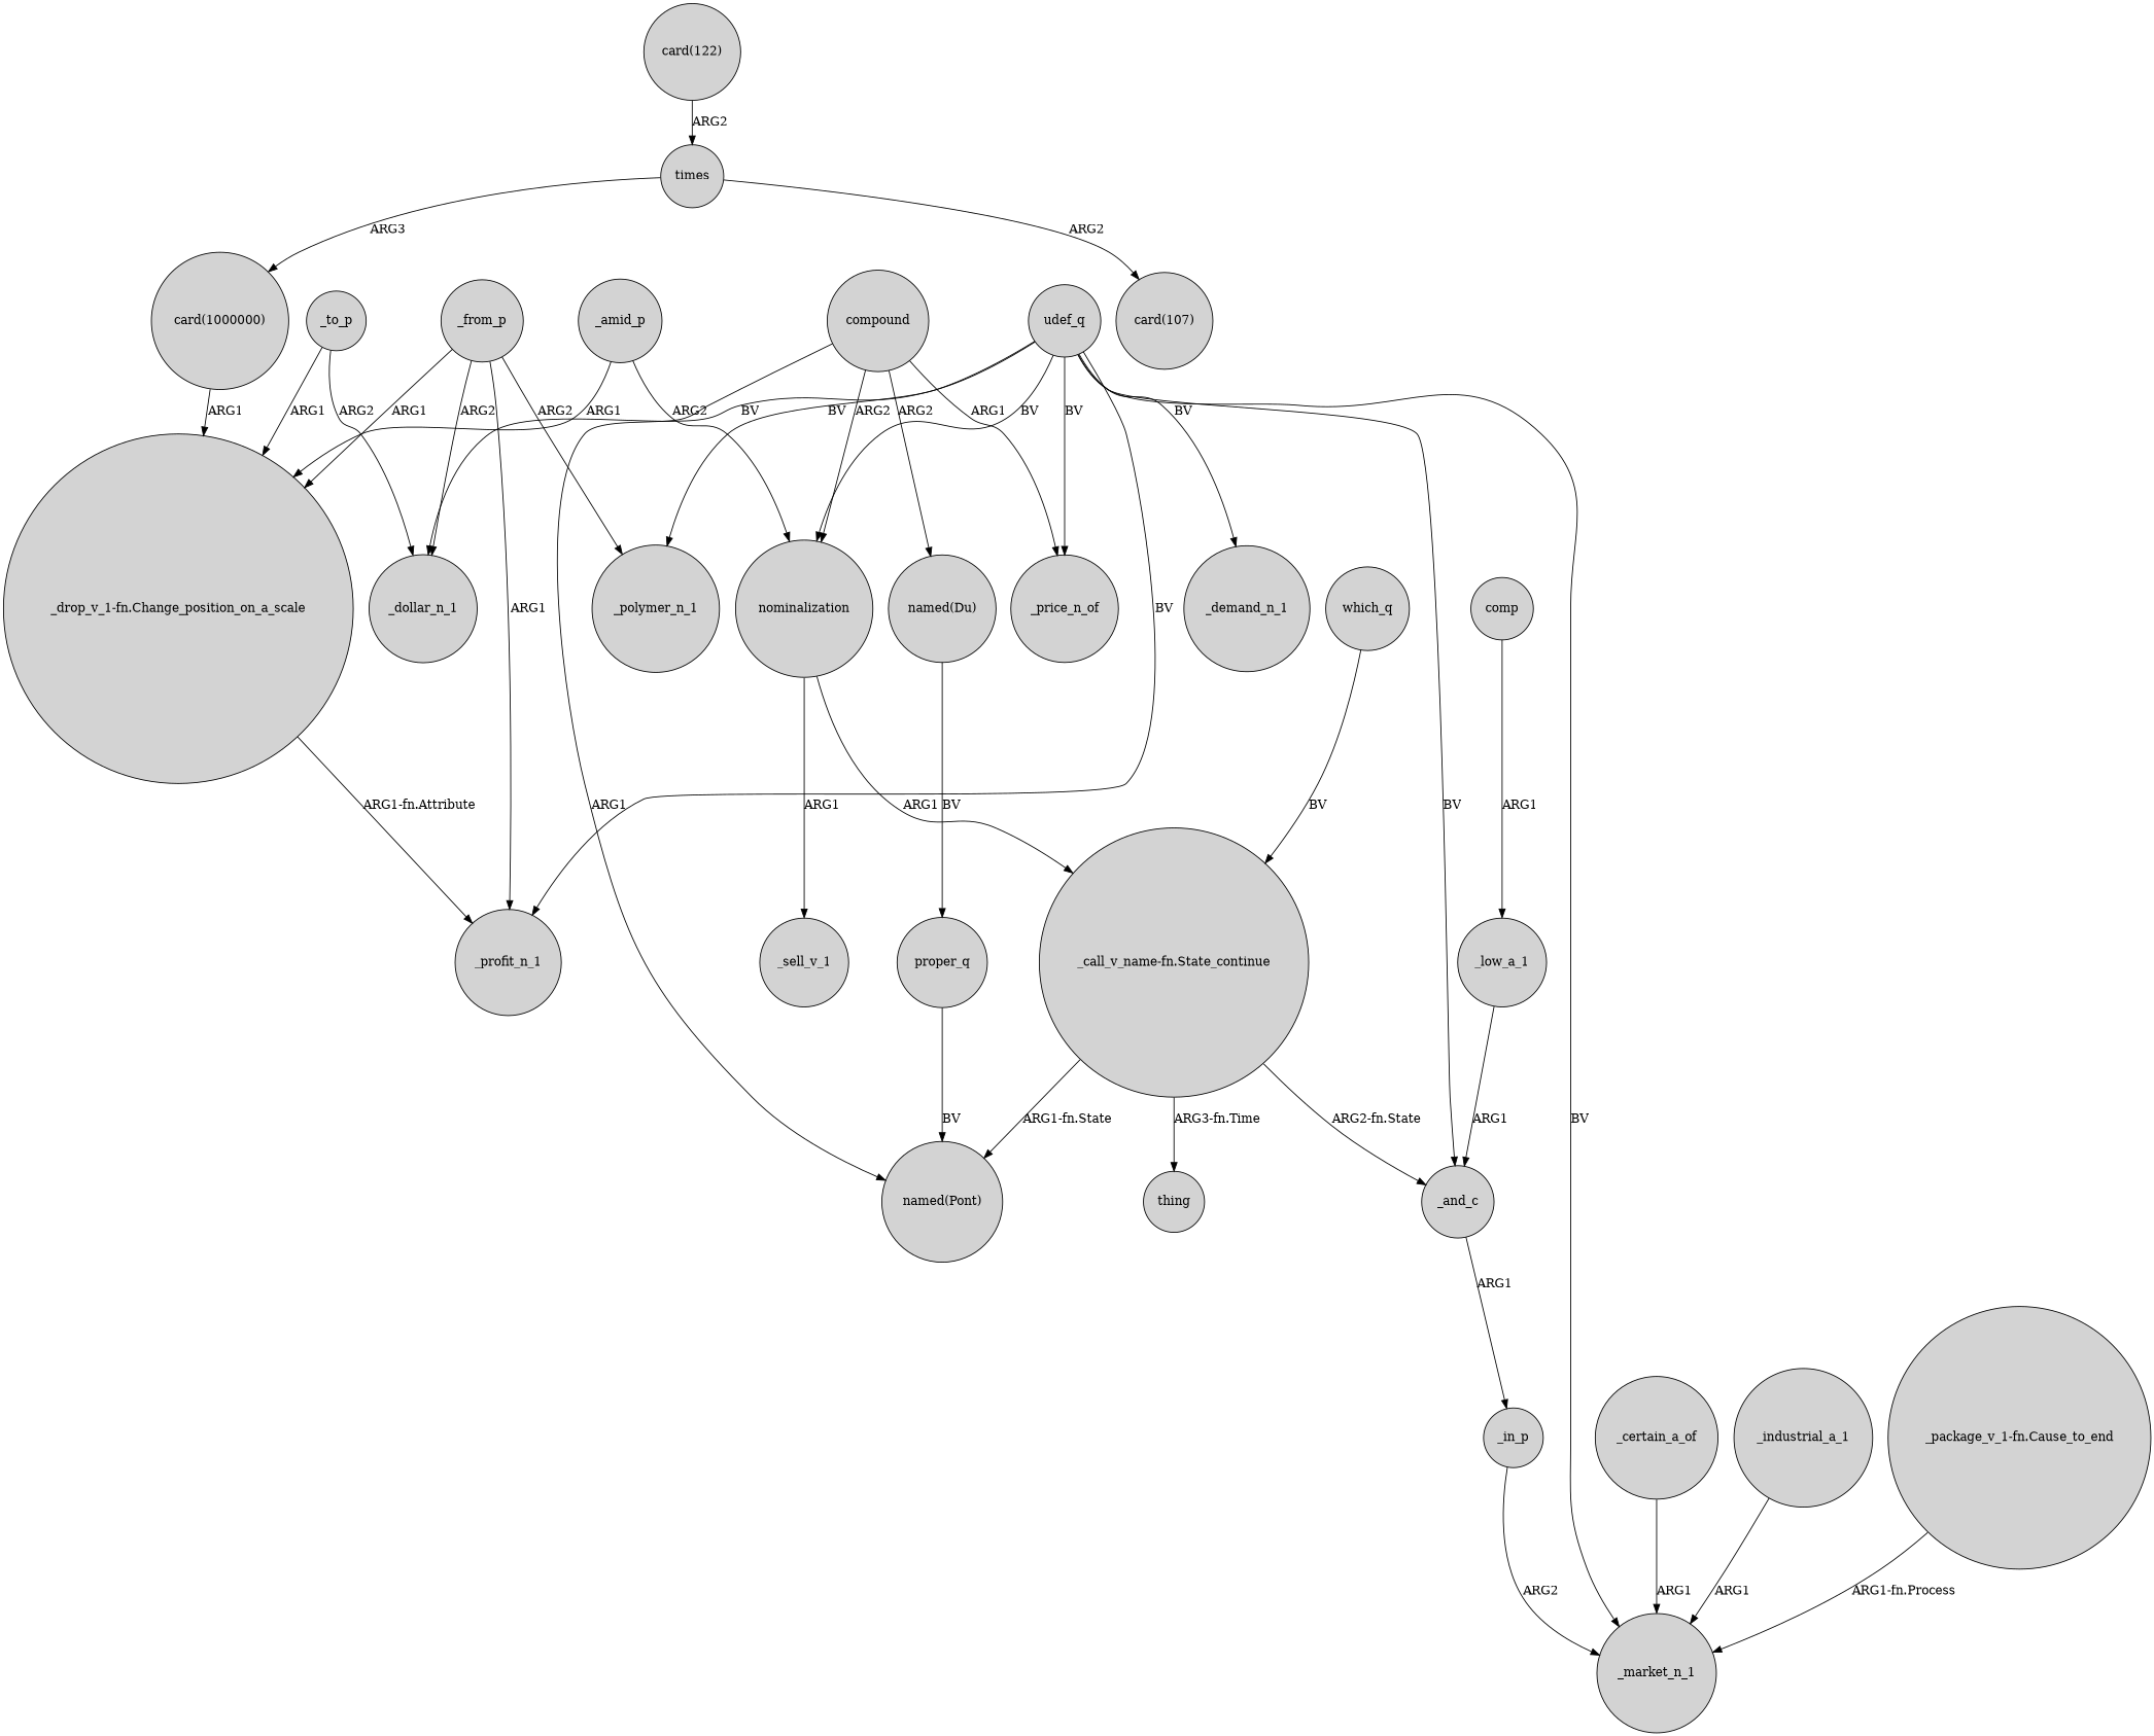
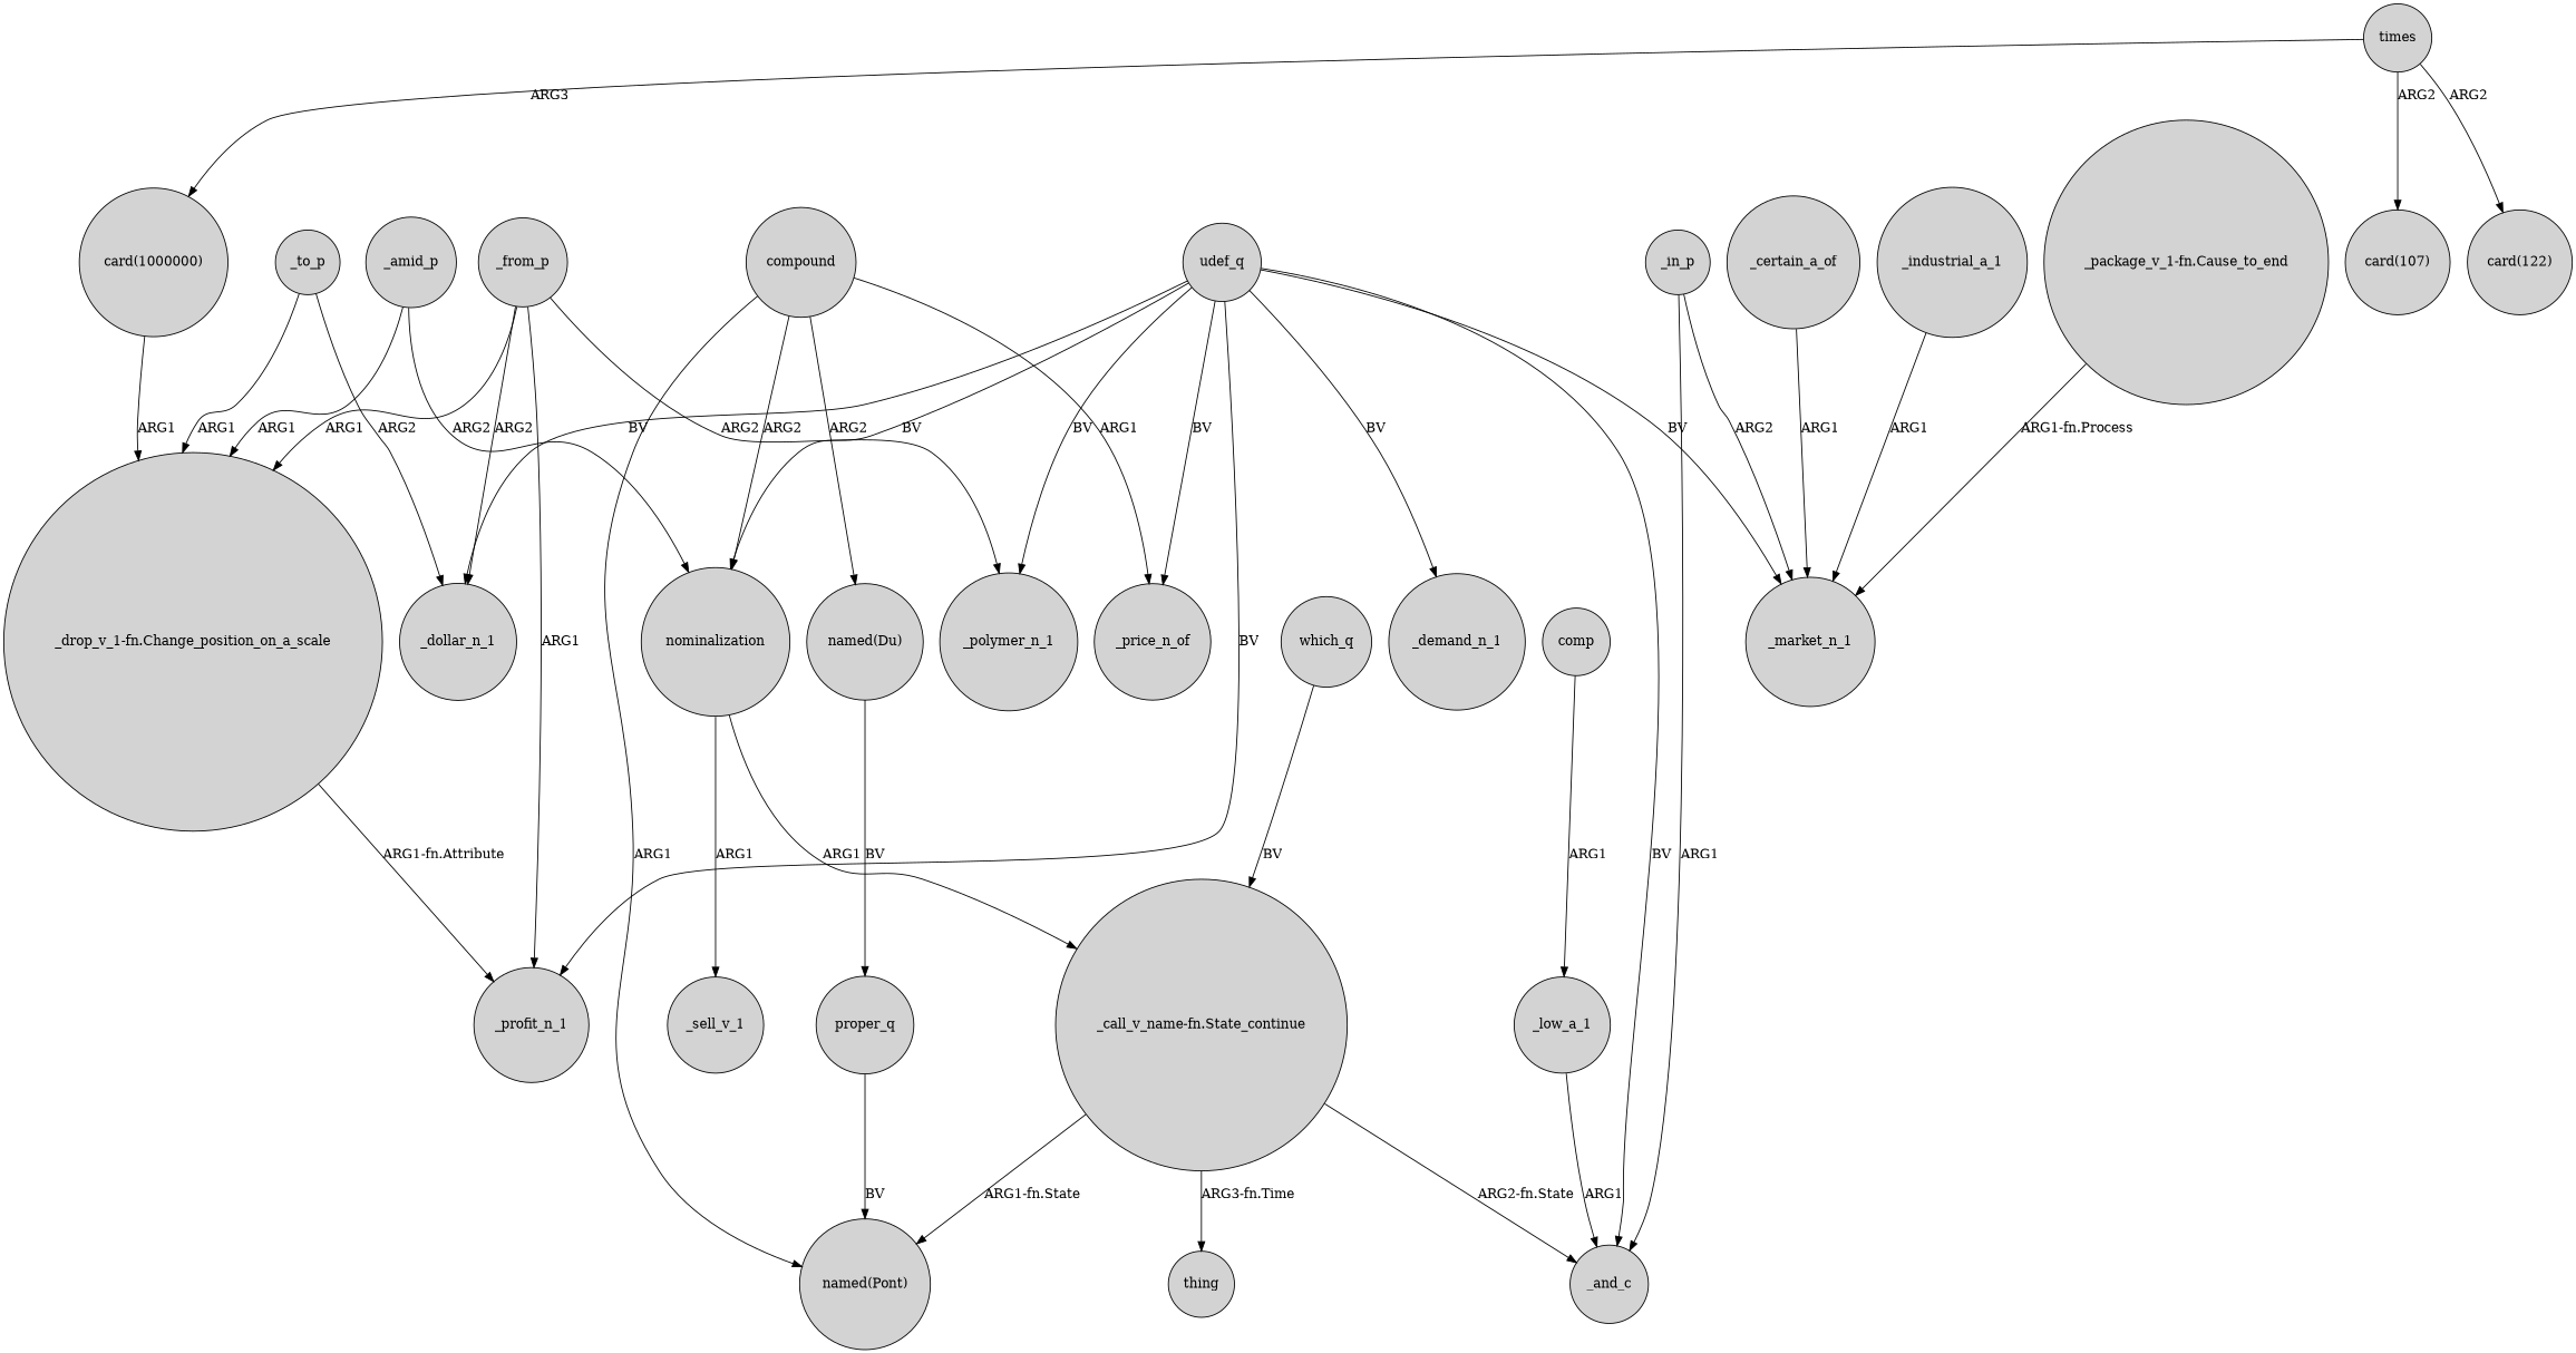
  digraph {
    node [shape=circle style=filled]
    _amid_p
    "_drop_v_1-fn.Change_position_on_a_scale"
    nominalization
    _profit_n_1
    "_call_v_name-fn.State_continue"
    _sell_v_1
    compound
    "named(Du)"
    _price_n_of
    "named(Pont)"
    proper_q
    udef_q
    _market_n_1
    _and_c
    _dollar_n_1
    _polymer_n_1
    _demand_n_1
    comp
    _low_a_1
    _in_p
    _certain_a_of
    thing
    _industrial_a_1
    which_q
    times
    "card(1000000)"
    "card(107)"
    "card(122)"
    _to_p
    _from_p
    "_package_v_1-fn.Cause_to_end"
    _amid_p -> "_drop_v_1-fn.Change_position_on_a_scale" [label=ARG1]
    _amid_p -> nominalization [label=ARG2]
    "_drop_v_1-fn.Change_position_on_a_scale" -> _profit_n_1 [label="ARG1-fn.Attribute"]
    nominalization -> "_call_v_name-fn.State_continue" [label=ARG1]
    nominalization -> _sell_v_1 [label=ARG1]
    "_call_v_name-fn.State_continue" -> "named(Pont)" [label="ARG1-fn.State"]
    "_call_v_name-fn.State_continue" -> _and_c [label="ARG2-fn.State"]
    "_call_v_name-fn.State_continue" -> thing [label="ARG3-fn.Time"]
    compound -> nominalization [label=ARG2]
    compound -> "named(Du)" [label=ARG2]
    compound -> _price_n_of [label=ARG1]
    compound -> "named(Pont)" [label=ARG1]
    "named(Du)" -> proper_q [label=BV]
    proper_q -> "named(Pont)" [label=BV]
    udef_q -> nominalization [label=BV]
    udef_q -> _profit_n_1 [label=BV]
    udef_q -> _price_n_of [label=BV]
    udef_q -> _market_n_1 [label=BV]
    udef_q -> _and_c [label=BV]
    udef_q -> _dollar_n_1 [label=BV]
    udef_q -> _polymer_n_1 [label=BV]
    udef_q -> _demand_n_1 [label=BV]
    comp -> _low_a_1 [label=ARG1]
    _low_a_1 -> _and_c [label=ARG1]
    _in_p -> _market_n_1 [label=ARG2]
-   _and_c -> _in_p [label=ARG1]
+   _in_p -> _and_c [label=ARG1]
    _certain_a_of -> _market_n_1 [label=ARG1]
    _industrial_a_1 -> _market_n_1 [label=ARG1]
    which_q -> "_call_v_name-fn.State_continue" [label=BV]
    times -> "card(1000000)" [label=ARG3]
    times -> "card(107)" [label=ARG2]
-   "card(122)" -> times [label=ARG2]
+   times -> "card(122)" [label=ARG2]
    "card(1000000)" -> "_drop_v_1-fn.Change_position_on_a_scale" [label=ARG1]
    _to_p -> "_drop_v_1-fn.Change_position_on_a_scale" [label=ARG1]
    _to_p -> _dollar_n_1 [label=ARG2]
    _from_p -> "_drop_v_1-fn.Change_position_on_a_scale" [label=ARG1]
    _from_p -> _profit_n_1 [label=ARG1]
    _from_p -> _dollar_n_1 [label=ARG2]
    _from_p -> _polymer_n_1 [label=ARG2]
    "_package_v_1-fn.Cause_to_end" -> _market_n_1 [label="ARG1-fn.Process"]
  }
